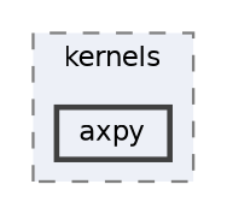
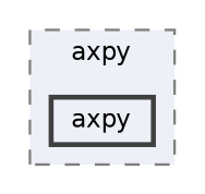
  digraph {
    compound=true
    n1 [color=grey25 fillcolor="#edf0f7" fontname=Helvetica fontsize=10 height=0.2 label=axpy shape=box style="filled,bold" width=0.4]
    subgraph cluster_1 {
      bgcolor="#edf0f7"
      fontname=Helvetica
      fontsize=10
-     label=kernels
+     label=axpy
      pencolor=grey50
      style="filled,dashed"
      n1
    }
  }
